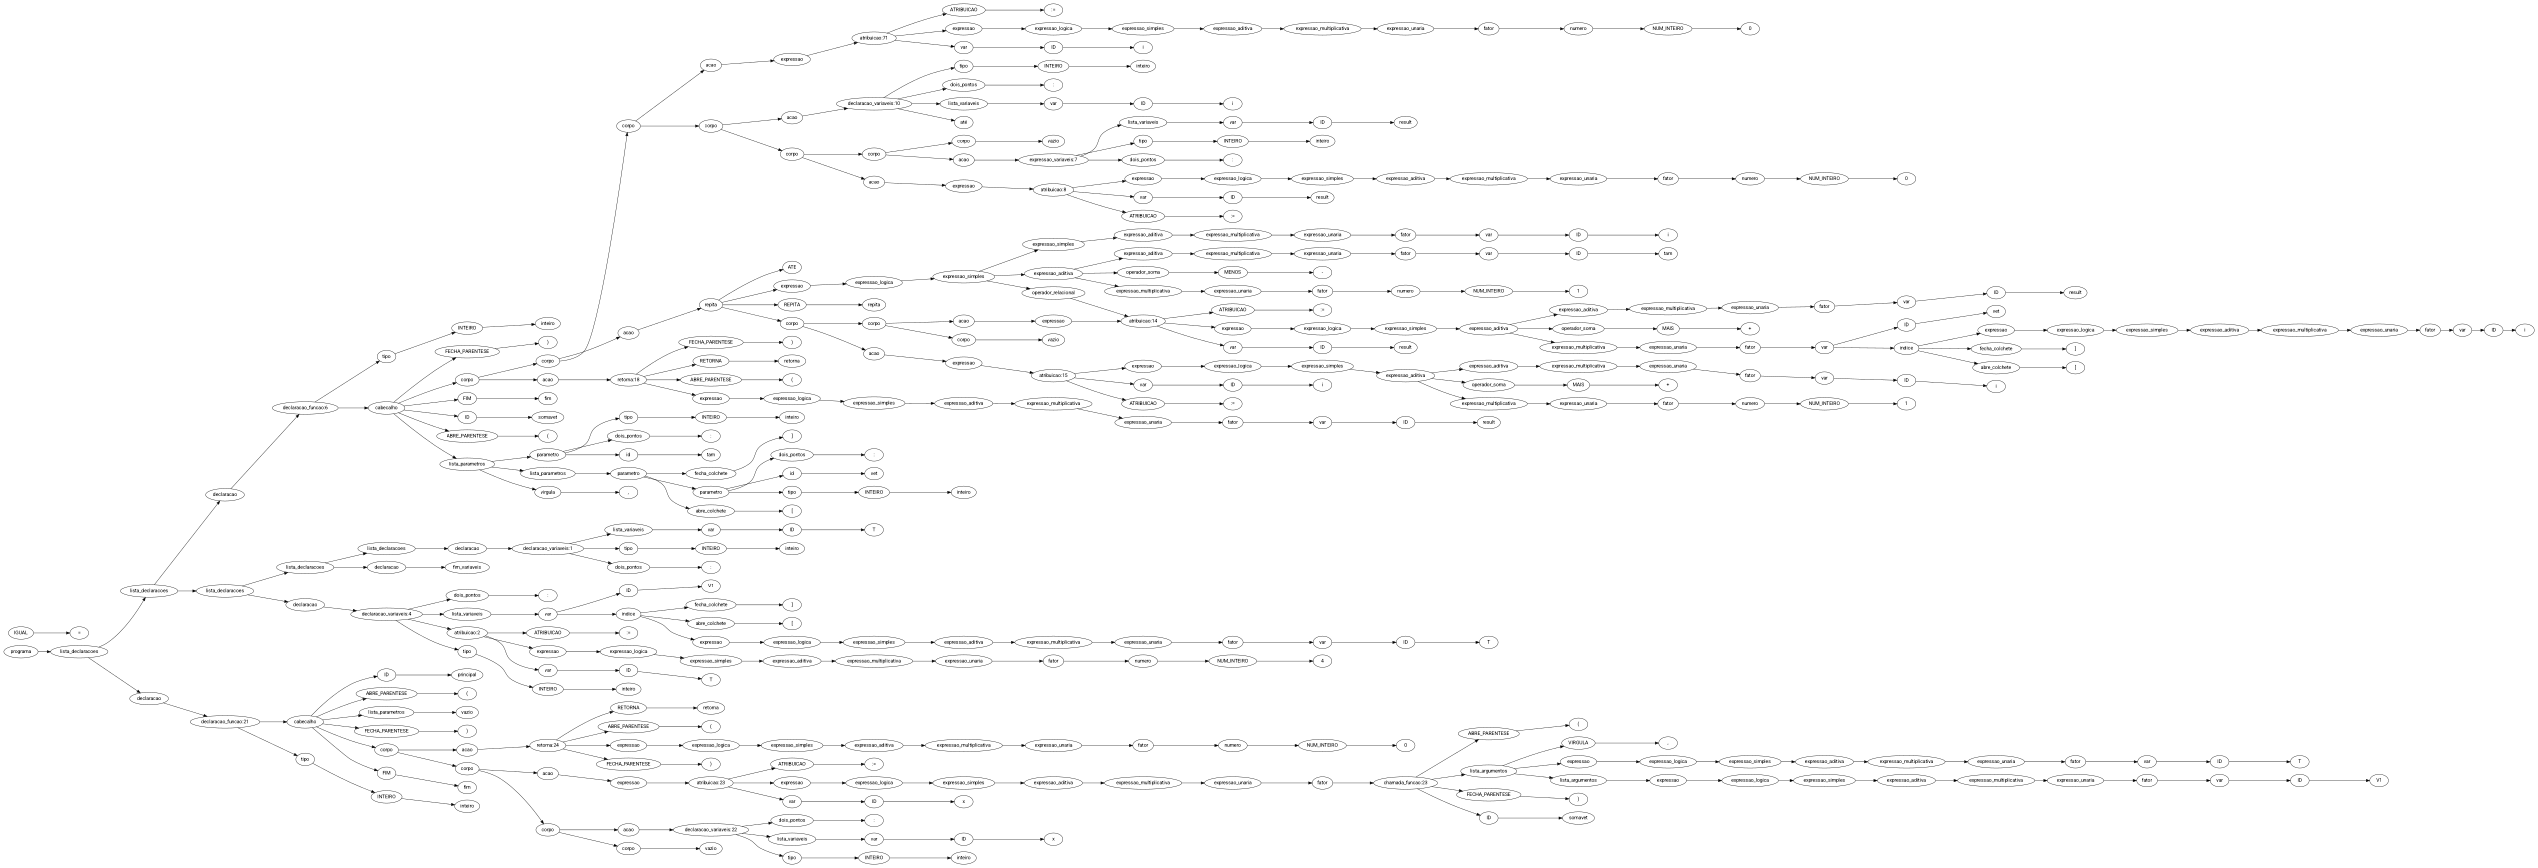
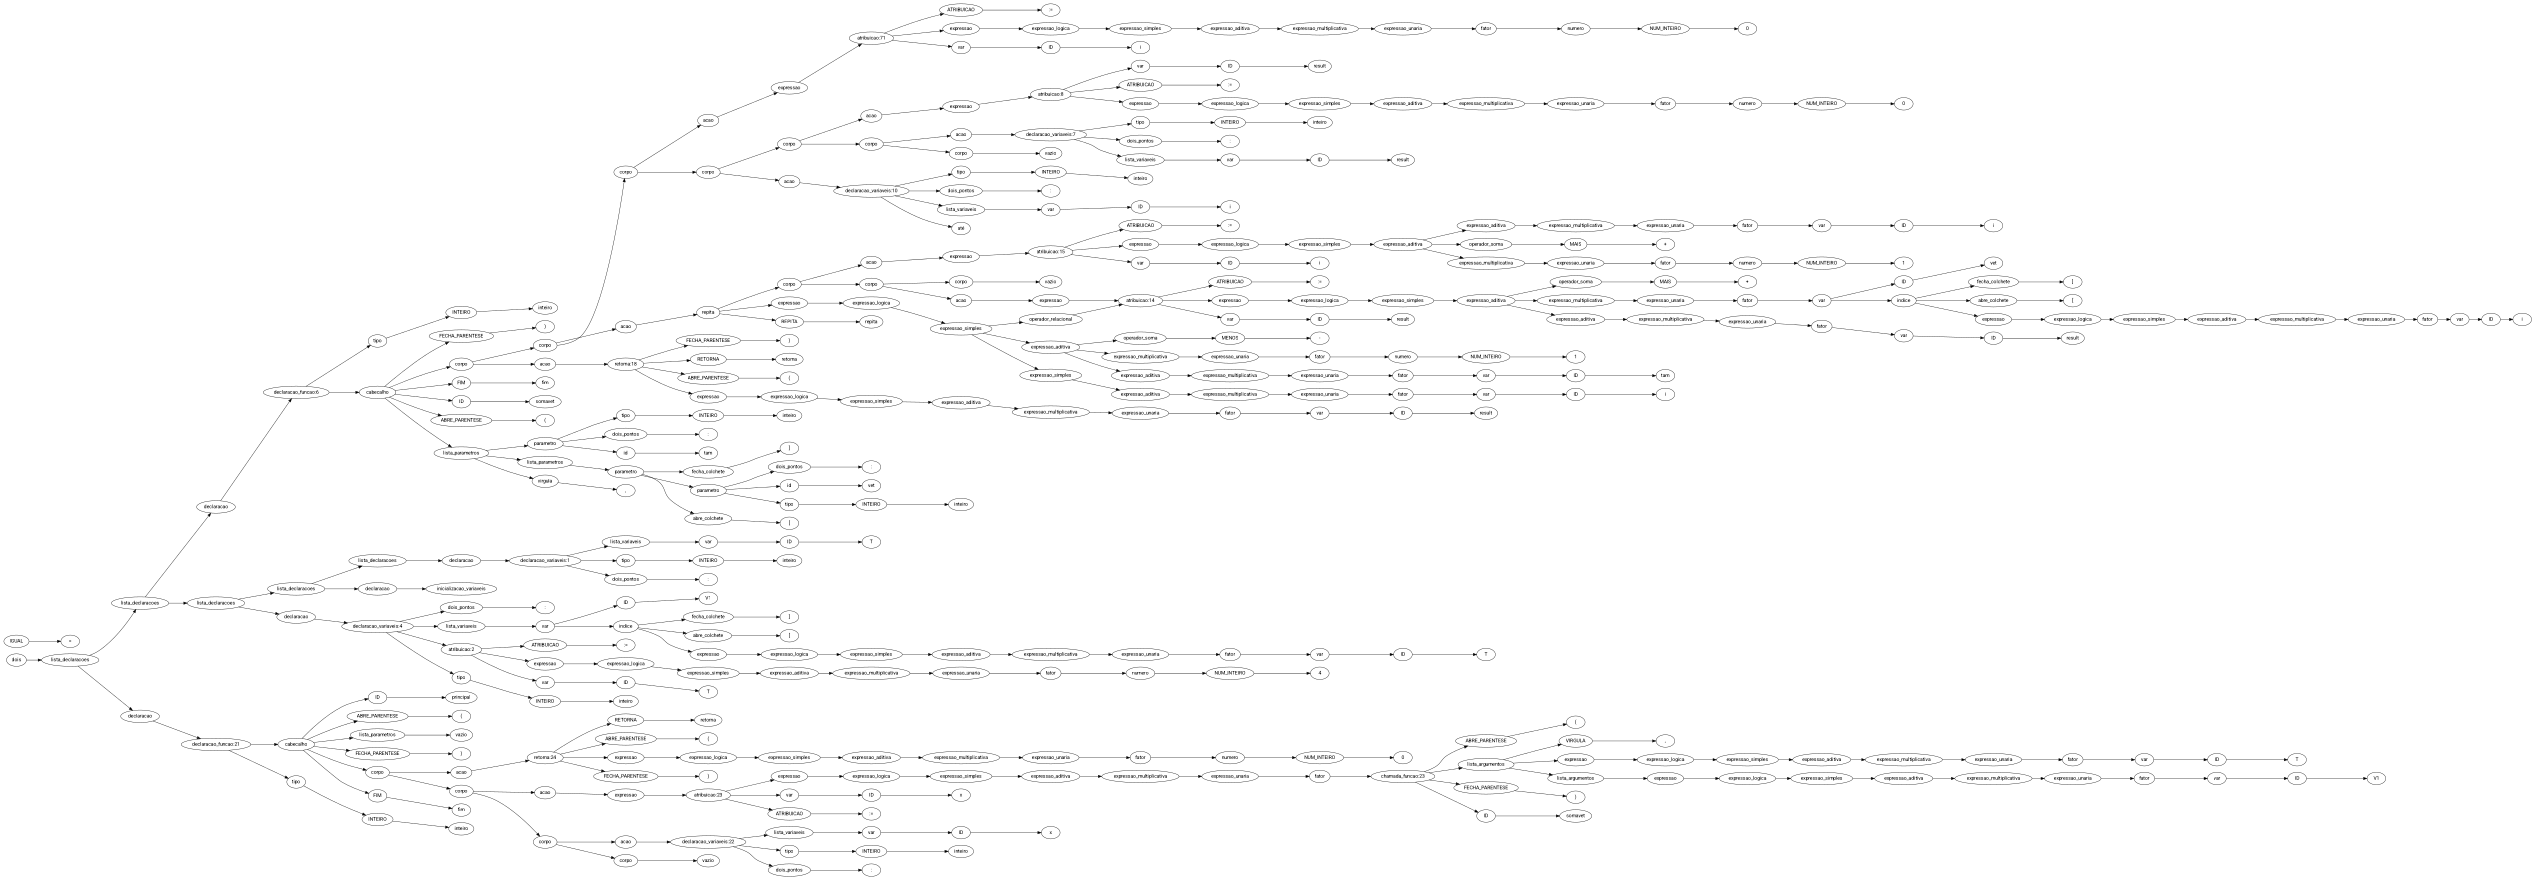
  digraph {
    fontname=Roboto
    rankdir=LR
    node [fontname=Roboto]
    edge [fontname=Roboto]
-   n1 [label=programa]
+   n1 [label=dois]
    n2 [label=lista_declaracoes]
    n3 [label=lista_declaracoes]
    n4 [label=declaracao]
    n5 [label=lista_declaracoes]
    n6 [label=declaracao]
    n7 [label="declaracao_funcao:21"]
    n8 [label=lista_declaracoes]
    n9 [label=declaracao]
    n10 [label="declaracao_funcao:6"]
    n11 [label=lista_declaracoes]
    n12 [label=declaracao]
    n13 [label="declaracao_variaveis:4"]
    n14 [label=declaracao]
-   n15 [label=fim_variaveis]
+   n15 [label=inicializacao_variaveis]
    n16 [label="declaracao_variaveis:1"]
    n17 [label=tipo]
    n18 [label=dois_pontos]
    n19 [label=lista_variaveis]
    n20 [label=INTEIRO]
    n21 [label=":"]
    n22 [label=var]
    n23 [label=inteiro]
    n24 [label=ID]
    n25 [label=T]
    n26 [label="atribuicao:2"]
    n27 [label=var]
    n28 [label=ATRIBUICAO]
    n29 [label=expressao]
    n30 [label=ID]
    n31 [label=":="]
    n32 [label=expressao_logica]
    n33 [label=T]
    n34 [label=expressao_simples]
    n35 [label=expressao_aditiva]
    n36 [label=expressao_multiplicativa]
    n37 [label=expressao_unaria]
    n38 [label=fator]
    n39 [label=numero]
    n40 [label=NUM_INTEIRO]
    n41 [label=4]
    n42 [label=tipo]
    n43 [label=dois_pontos]
    n44 [label=lista_variaveis]
    n45 [label=INTEIRO]
    n46 [label=":"]
    n47 [label=var]
    n48 [label=inteiro]
    n49 [label=ID]
    n50 [label=indice]
    n51 [label=V1]
    n52 [label=abre_colchete]
    n53 [label=expressao]
    n54 [label=fecha_colchete]
    n55 [label="["]
    n56 [label=expressao_logica]
    n57 [label="]"]
    n58 [label=expressao_simples]
    n59 [label=expressao_aditiva]
    n60 [label=expressao_multiplicativa]
    n61 [label=expressao_unaria]
    n62 [label=fator]
    n63 [label=var]
    n64 [label=ID]
    n65 [label=T]
    n66 [label=tipo]
    n67 [label=cabecalho]
    n68 [label=INTEIRO]
    n69 [label=ID]
    n70 [label=ABRE_PARENTESE]
    n71 [label=lista_parametros]
    n72 [label=FECHA_PARENTESE]
    n73 [label=corpo]
    n74 [label=FIM]
    n75 [label=inteiro]
    n76 [label=somavet]
    n77 [label="("]
    n78 [label=lista_parametros]
    n79 [label=virgula]
    n80 [label=parametro]
    n81 [label=")"]
    n82 [label=corpo]
    n83 [label=acao]
    n84 [label=fim]
    n85 [label=parametro]
    n86 [label=","]
    n87 [label=tipo]
    n88 [label=dois_pontos]
    n89 [label=id]
    n90 [label=parametro]
    n91 [label=abre_colchete]
    n92 [label=fecha_colchete]
    n93 [label=tipo]
    n94 [label=dois_pontos]
    n95 [label=id]
    n96 [label="["]
    n97 [label="]"]
    n98 [label=INTEIRO]
    n99 [label=":"]
    n100 [label=vet]
    n101 [label=inteiro]
    n102 [label=INTEIRO]
    n103 [label=":"]
    n104 [label=tam]
    n105 [label=inteiro]
    n106 [label=corpo]
    n107 [label=acao]
    n108 [label="retorna:18"]
    n109 [label=corpo]
    n110 [label=acao]
    n111 [label=repita]
    n112 [label=corpo]
    n113 [label=acao]
    n114 [label=expressao]
    n115 [label=corpo]
    n116 [label=acao]
    n117 [label="declaracao_variaveis:10"]
    n118 [label=corpo]
    n119 [label=acao]
    n120 [label=expressao]
    n121 [label=vazio]
-   n122 [label="expressao_variaveis:7"]
+   n122 [label="declaracao_variaveis:7"]
    n123 [label=tipo]
    n124 [label=dois_pontos]
    n125 [label=lista_variaveis]
    n126 [label=INTEIRO]
    n127 [label=":"]
    n128 [label=var]
    n129 [label=inteiro]
    n130 [label=ID]
    n131 [label=result]
    n132 [label="atribuicao:8"]
    n133 [label=var]
    n134 [label=ATRIBUICAO]
    n135 [label=expressao]
    n136 [label=ID]
    n137 [label=":="]
    n138 [label=expressao_logica]
    n139 [label=result]
    n140 [label=expressao_simples]
    n141 [label=expressao_aditiva]
    n142 [label=expressao_multiplicativa]
    n143 [label=expressao_unaria]
    n144 [label=fator]
    n145 [label=numero]
    n146 [label=NUM_INTEIRO]
    n147 [label=0]
    n148 [label=tipo]
    n149 [label=dois_pontos]
    n150 [label=lista_variaveis]
    n151 [label="até"]
    n152 [label=INTEIRO]
    n153 [label=":"]
    n154 [label=var]
    n155 [label=inteiro]
    n156 [label=ID]
    n157 [label=i]
    n158 [label="atribuicao:71"]
    n159 [label=var]
    n160 [label=ATRIBUICAO]
    n161 [label=expressao]
    n162 [label=ID]
    n163 [label=":="]
    n164 [label=expressao_logica]
    n165 [label=i]
    n166 [label=expressao_simples]
    n167 [label=expressao_aditiva]
    n168 [label=expressao_multiplicativa]
    n169 [label=expressao_unaria]
    n170 [label=fator]
    n171 [label=numero]
    n172 [label=NUM_INTEIRO]
    n173 [label=0]
    n174 [label=REPITA]
    n175 [label=corpo]
-   n176 [label=ATE]
    n177 [label=expressao]
    n178 [label=repita]
    n179 [label=corpo]
    n180 [label=acao]
    n181 [label=expressao_logica]
    n182 [label=corpo]
    n183 [label=acao]
    n184 [label=expressao]
    n185 [label=vazio]
    n186 [label=expressao]
    n187 [label="atribuicao:14"]
    n188 [label=var]
    n189 [label=ATRIBUICAO]
    n190 [label=expressao]
    n191 [label=ID]
    n192 [label=":="]
    n193 [label=expressao_logica]
    n194 [label=result]
    n195 [label=expressao_simples]
    n196 [label=expressao_aditiva]
    n197 [label=expressao_aditiva]
    n198 [label=operador_soma]
    n199 [label=expressao_multiplicativa]
    n200 [label=expressao_multiplicativa]
    n201 [label=MAIS]
    n202 [label=expressao_unaria]
    n203 [label=expressao_unaria]
    n204 [label=fator]
    n205 [label=var]
    n206 [label=ID]
    n207 [label=result]
    n208 [label="+"]
    n209 [label=fator]
    n210 [label=var]
    n211 [label=ID]
    n212 [label=indice]
    n213 [label=vet]
    n214 [label=abre_colchete]
    n215 [label=expressao]
    n216 [label=fecha_colchete]
    n217 [label="["]
    n218 [label=expressao_logica]
    n219 [label="]"]
    n220 [label=expressao_simples]
    n221 [label=expressao_aditiva]
    n222 [label=expressao_multiplicativa]
    n223 [label=expressao_unaria]
    n224 [label=fator]
    n225 [label=var]
    n226 [label=ID]
    n227 [label=i]
    n228 [label="atribuicao:15"]
    n229 [label=var]
    n230 [label=ATRIBUICAO]
    n231 [label=expressao]
    n232 [label=ID]
    n233 [label=":="]
    n234 [label=expressao_logica]
    n235 [label=i]
    n236 [label=expressao_simples]
    n237 [label=expressao_aditiva]
    n238 [label=expressao_aditiva]
    n239 [label=operador_soma]
    n240 [label=expressao_multiplicativa]
    n241 [label=expressao_multiplicativa]
    n242 [label=MAIS]
    n243 [label=expressao_unaria]
    n244 [label=expressao_unaria]
    n245 [label=fator]
    n246 [label=var]
    n247 [label=ID]
    n248 [label=i]
    n249 [label="+"]
    n250 [label=fator]
    n251 [label=numero]
    n252 [label=NUM_INTEIRO]
    n253 [label=1]
    n254 [label=expressao_simples]
    n255 [label=expressao_simples]
    n256 [label=operador_relacional]
    n257 [label=expressao_aditiva]
    n258 [label=expressao_aditiva]
    n259 [label=expressao_aditiva]
    n260 [label=operador_soma]
    n261 [label=expressao_multiplicativa]
    n262 [label=expressao_multiplicativa]
    n263 [label=expressao_unaria]
    n264 [label=fator]
    n265 [label=var]
    n266 [label=ID]
    n267 [label=i]
    n268 [label=IGUAL]
    n269 [label="="]
    n270 [label=expressao_multiplicativa]
    n271 [label=MENOS]
    n272 [label=expressao_unaria]
    n273 [label=expressao_unaria]
    n274 [label=fator]
    n275 [label=var]
    n276 [label=ID]
    n277 [label=tam]
    n278 [label="-"]
    n279 [label=fator]
    n280 [label=numero]
    n281 [label=NUM_INTEIRO]
    n282 [label=1]
    n283 [label=RETORNA]
    n284 [label=ABRE_PARENTESE]
    n285 [label=expressao]
    n286 [label=FECHA_PARENTESE]
    n287 [label=retorna]
    n288 [label="("]
    n289 [label=expressao_logica]
    n290 [label=")"]
    n291 [label=expressao_simples]
    n292 [label=expressao_aditiva]
    n293 [label=expressao_multiplicativa]
    n294 [label=expressao_unaria]
    n295 [label=fator]
    n296 [label=var]
    n297 [label=ID]
    n298 [label=result]
    n299 [label=tipo]
    n300 [label=cabecalho]
    n301 [label=INTEIRO]
    n302 [label=ID]
    n303 [label=ABRE_PARENTESE]
    n304 [label=lista_parametros]
    n305 [label=FECHA_PARENTESE]
    n306 [label=corpo]
    n307 [label=FIM]
    n308 [label=inteiro]
    n309 [label=principal]
    n310 [label="("]
    n311 [label=vazio]
    n312 [label=")"]
    n313 [label=corpo]
    n314 [label=acao]
    n315 [label=fim]
    n316 [label=corpo]
    n317 [label=acao]
    n318 [label="retorna:24"]
    n319 [label=corpo]
    n320 [label=acao]
    n321 [label=expressao]
    n322 [label=vazio]
    n323 [label="declaracao_variaveis:22"]
    n324 [label=tipo]
    n325 [label=dois_pontos]
    n326 [label=lista_variaveis]
    n327 [label=INTEIRO]
    n328 [label=":"]
    n329 [label=var]
    n330 [label=inteiro]
    n331 [label=ID]
    n332 [label=x]
    n333 [label="atribuicao:23"]
    n334 [label=var]
    n335 [label=ATRIBUICAO]
    n336 [label=expressao]
    n337 [label=ID]
    n338 [label=":="]
    n339 [label=expressao_logica]
    n340 [label=x]
    n341 [label=expressao_simples]
    n342 [label=expressao_aditiva]
    n343 [label=expressao_multiplicativa]
    n344 [label=expressao_unaria]
    n345 [label=fator]
    n346 [label="chamada_funcao:23"]
    n347 [label=ID]
    n348 [label=ABRE_PARENTESE]
    n349 [label=lista_argumentos]
    n350 [label=FECHA_PARENTESE]
    n351 [label=somavet]
    n352 [label="("]
    n353 [label=lista_argumentos]
    n354 [label=VIRGULA]
    n355 [label=expressao]
    n356 [label=")"]
    n357 [label=expressao]
    n358 [label=","]
    n359 [label=expressao_logica]
    n360 [label=expressao_logica]
    n361 [label=expressao_simples]
    n362 [label=expressao_aditiva]
    n363 [label=expressao_multiplicativa]
    n364 [label=expressao_unaria]
    n365 [label=fator]
    n366 [label=var]
    n367 [label=ID]
    n368 [label=V1]
    n369 [label=expressao_simples]
    n370 [label=expressao_aditiva]
    n371 [label=expressao_multiplicativa]
    n372 [label=expressao_unaria]
    n373 [label=fator]
    n374 [label=var]
    n375 [label=ID]
    n376 [label=T]
    n377 [label=RETORNA]
    n378 [label=ABRE_PARENTESE]
    n379 [label=expressao]
    n380 [label=FECHA_PARENTESE]
    n381 [label=retorna]
    n382 [label="("]
    n383 [label=expressao_logica]
    n384 [label=")"]
    n385 [label=expressao_simples]
    n386 [label=expressao_aditiva]
    n387 [label=expressao_multiplicativa]
    n388 [label=expressao_unaria]
    n389 [label=fator]
    n390 [label=numero]
    n391 [label=NUM_INTEIRO]
    n392 [label=0]
    n1 -> n2
    n2 -> n3
    n2 -> n4
    n3 -> n5
    n3 -> n6
    n4 -> n7
    n5 -> n8
    n5 -> n9
    n6 -> n10
    n7 -> n299
    n7 -> n300
    n8 -> n11
    n8 -> n12
    n9 -> n13
    n10 -> n66
    n10 -> n67
    n11 -> n14
    n12 -> n15
    n13 -> n26
    n13 -> n42
    n13 -> n43
    n13 -> n44
    n14 -> n16
    n16 -> n17
    n16 -> n18
    n16 -> n19
    n17 -> n20
    n18 -> n21
    n19 -> n22
    n20 -> n23
    n22 -> n24
    n24 -> n25
    n26 -> n27
    n26 -> n28
    n26 -> n29
    n27 -> n30
    n28 -> n31
    n29 -> n32
    n30 -> n33
    n32 -> n34
    n34 -> n35
    n35 -> n36
    n36 -> n37
    n37 -> n38
    n38 -> n39
    n39 -> n40
    n40 -> n41
    n42 -> n45
    n43 -> n46
    n44 -> n47
    n45 -> n48
    n47 -> n49
    n47 -> n50
    n49 -> n51
    n50 -> n52
    n50 -> n53
    n50 -> n54
    n52 -> n55
    n53 -> n56
    n54 -> n57
    n56 -> n58
    n58 -> n59
    n59 -> n60
    n60 -> n61
    n61 -> n62
    n62 -> n63
    n63 -> n64
    n64 -> n65
    n66 -> n68
    n67 -> n69
    n67 -> n70
    n67 -> n71
    n67 -> n72
    n67 -> n73
    n67 -> n74
    n68 -> n75
    n69 -> n76
    n70 -> n77
    n71 -> n78
    n71 -> n79
    n71 -> n80
    n72 -> n81
    n73 -> n82
    n73 -> n83
    n74 -> n84
    n78 -> n85
    n79 -> n86
    n80 -> n87
    n80 -> n88
    n80 -> n89
    n82 -> n106
    n82 -> n107
    n83 -> n108
    n85 -> n90
    n85 -> n91
    n85 -> n92
    n87 -> n102
    n88 -> n103
    n89 -> n104
    n90 -> n93
    n90 -> n94
    n90 -> n95
    n91 -> n96
    n92 -> n97
    n93 -> n98
    n94 -> n99
    n95 -> n100
    n98 -> n101
    n102 -> n105
    n106 -> n109
    n106 -> n110
    n107 -> n111
    n108 -> n283
    n108 -> n284
    n108 -> n285
    n108 -> n286
    n109 -> n112
    n109 -> n113
    n110 -> n114
    n111 -> n174
    n111 -> n175
-   n111 -> n176
    n111 -> n177
    n112 -> n115
    n112 -> n116
    n113 -> n117
    n114 -> n158
    n115 -> n118
    n115 -> n119
    n116 -> n120
    n117 -> n148
    n117 -> n149
    n117 -> n150
    n117 -> n151
    n118 -> n121
    n119 -> n122
    n120 -> n132
    n122 -> n123
    n122 -> n124
    n122 -> n125
    n123 -> n126
    n124 -> n127
    n125 -> n128
    n126 -> n129
    n128 -> n130
    n130 -> n131
    n132 -> n133
    n132 -> n134
    n132 -> n135
    n133 -> n136
    n134 -> n137
    n135 -> n138
    n136 -> n139
    n138 -> n140
    n140 -> n141
    n141 -> n142
    n142 -> n143
    n143 -> n144
    n144 -> n145
    n145 -> n146
    n146 -> n147
    n148 -> n152
    n149 -> n153
    n150 -> n154
    n152 -> n155
    n154 -> n156
    n156 -> n157
    n158 -> n159
    n158 -> n160
    n158 -> n161
    n159 -> n162
    n160 -> n163
    n161 -> n164
    n162 -> n165
    n164 -> n166
    n166 -> n167
    n167 -> n168
    n168 -> n169
    n169 -> n170
    n170 -> n171
    n171 -> n172
    n172 -> n173
    n174 -> n178
    n175 -> n179
    n175 -> n180
    n177 -> n181
    n179 -> n182
    n179 -> n183
    n180 -> n184
    n181 -> n254
    n182 -> n185
    n183 -> n186
    n184 -> n228
    n186 -> n187
    n187 -> n188
    n187 -> n189
    n187 -> n190
    n188 -> n191
    n189 -> n192
    n190 -> n193
    n191 -> n194
    n193 -> n195
    n195 -> n196
    n196 -> n197
    n196 -> n198
    n196 -> n199
    n197 -> n200
    n198 -> n201
    n199 -> n202
    n200 -> n203
    n201 -> n208
    n202 -> n209
    n203 -> n204
    n204 -> n205
    n205 -> n206
    n206 -> n207
    n209 -> n210
    n210 -> n211
    n210 -> n212
    n211 -> n213
    n212 -> n214
    n212 -> n215
    n212 -> n216
    n214 -> n217
    n215 -> n218
    n216 -> n219
    n218 -> n220
    n220 -> n221
    n221 -> n222
    n222 -> n223
    n223 -> n224
    n224 -> n225
    n225 -> n226
    n226 -> n227
    n228 -> n229
    n228 -> n230
    n228 -> n231
    n229 -> n232
    n230 -> n233
    n231 -> n234
    n232 -> n235
    n234 -> n236
    n236 -> n237
    n237 -> n238
    n237 -> n239
    n237 -> n240
    n238 -> n241
    n239 -> n242
    n240 -> n243
    n241 -> n244
    n242 -> n249
    n243 -> n250
    n244 -> n245
    n245 -> n246
    n246 -> n247
    n247 -> n248
    n250 -> n251
    n251 -> n252
    n252 -> n253
    n254 -> n255
    n254 -> n256
    n254 -> n257
    n255 -> n258
    n256 -> n187
    n257 -> n259
    n257 -> n260
    n257 -> n261
    n258 -> n262
    n259 -> n270
    n260 -> n271
    n261 -> n272
    n262 -> n263
    n263 -> n264
    n264 -> n265
    n265 -> n266
    n266 -> n267
    n268 -> n269
    n270 -> n273
    n271 -> n278
    n272 -> n279
    n273 -> n274
    n274 -> n275
    n275 -> n276
    n276 -> n277
    n279 -> n280
    n280 -> n281
    n281 -> n282
    n283 -> n287
    n284 -> n288
    n285 -> n289
    n286 -> n290
    n289 -> n291
    n291 -> n292
    n292 -> n293
    n293 -> n294
    n294 -> n295
    n295 -> n296
    n296 -> n297
    n297 -> n298
    n299 -> n301
    n300 -> n302
    n300 -> n303
    n300 -> n304
    n300 -> n305
    n300 -> n306
    n300 -> n307
    n301 -> n308
    n302 -> n309
    n303 -> n310
    n304 -> n311
    n305 -> n312
    n306 -> n313
    n306 -> n314
    n307 -> n315
    n313 -> n316
    n313 -> n317
    n314 -> n318
    n316 -> n319
    n316 -> n320
    n317 -> n321
    n318 -> n377
    n318 -> n378
    n318 -> n379
    n318 -> n380
    n319 -> n322
    n320 -> n323
    n321 -> n333
    n323 -> n324
    n323 -> n325
    n323 -> n326
    n324 -> n327
    n325 -> n328
    n326 -> n329
    n327 -> n330
    n329 -> n331
    n331 -> n332
    n333 -> n334
    n333 -> n335
    n333 -> n336
    n334 -> n337
    n335 -> n338
    n336 -> n339
    n337 -> n340
    n339 -> n341
    n341 -> n342
    n342 -> n343
    n343 -> n344
    n344 -> n345
    n345 -> n346
    n346 -> n347
    n346 -> n348
    n346 -> n349
    n346 -> n350
    n347 -> n351
    n348 -> n352
    n349 -> n353
    n349 -> n354
    n349 -> n355
    n350 -> n356
    n353 -> n357
    n354 -> n358
    n355 -> n359
    n357 -> n360
    n359 -> n369
    n360 -> n361
    n361 -> n362
    n362 -> n363
    n363 -> n364
    n364 -> n365
    n365 -> n366
    n366 -> n367
    n367 -> n368
    n369 -> n370
    n370 -> n371
    n371 -> n372
    n372 -> n373
    n373 -> n374
    n374 -> n375
    n375 -> n376
    n377 -> n381
    n378 -> n382
    n379 -> n383
    n380 -> n384
    n383 -> n385
    n385 -> n386
    n386 -> n387
    n387 -> n388
    n388 -> n389
    n389 -> n390
    n390 -> n391
    n391 -> n392
  }
